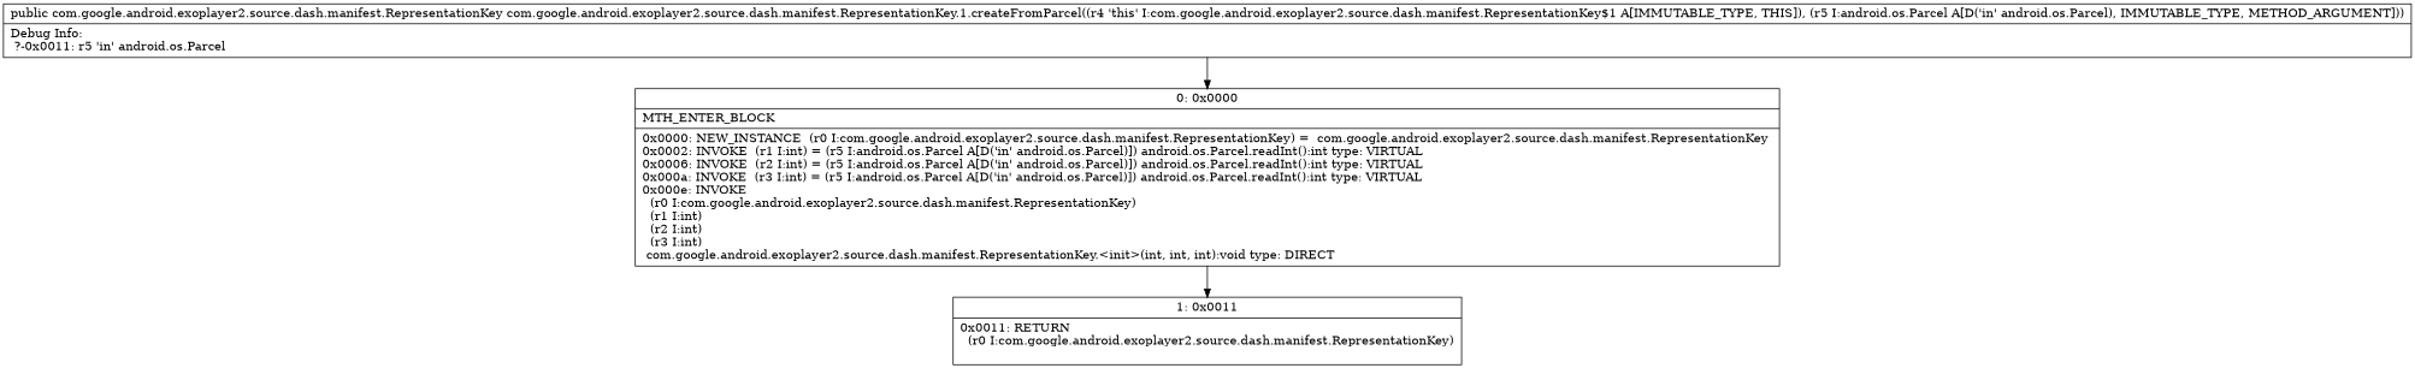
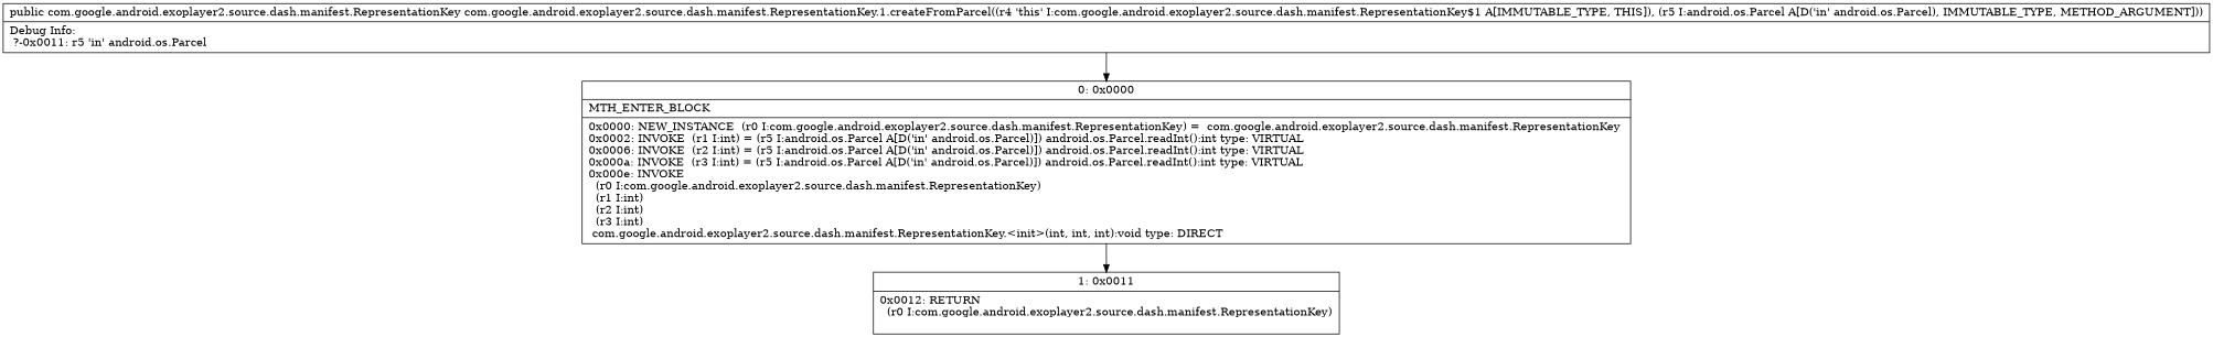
  digraph {
    node [shape=record]
    n1 [label="{0\:\ 0x0000|MTH_ENTER_BLOCK\l|0x0000: NEW_INSTANCE  (r0 I:com.google.android.exoplayer2.source.dash.manifest.RepresentationKey) =  com.google.android.exoplayer2.source.dash.manifest.RepresentationKey \l0x0002: INVOKE  (r1 I:int) = (r5 I:android.os.Parcel A[D('in' android.os.Parcel)]) android.os.Parcel.readInt():int type: VIRTUAL \l0x0006: INVOKE  (r2 I:int) = (r5 I:android.os.Parcel A[D('in' android.os.Parcel)]) android.os.Parcel.readInt():int type: VIRTUAL \l0x000a: INVOKE  (r3 I:int) = (r5 I:android.os.Parcel A[D('in' android.os.Parcel)]) android.os.Parcel.readInt():int type: VIRTUAL \l0x000e: INVOKE  \l  (r0 I:com.google.android.exoplayer2.source.dash.manifest.RepresentationKey)\l  (r1 I:int)\l  (r2 I:int)\l  (r3 I:int)\l com.google.android.exoplayer2.source.dash.manifest.RepresentationKey.\<init\>(int, int, int):void type: DIRECT \l}"]
-   n2 [label="{1\:\ 0x0011|0x0011: RETURN  \l  (r0 I:com.google.android.exoplayer2.source.dash.manifest.RepresentationKey)\l \l}"]
+   n2 [label="{1\:\ 0x0011|0x0012: RETURN  \l  (r0 I:com.google.android.exoplayer2.source.dash.manifest.RepresentationKey)\l \l}"]
    n3 [label="{public com.google.android.exoplayer2.source.dash.manifest.RepresentationKey com.google.android.exoplayer2.source.dash.manifest.RepresentationKey.1.createFromParcel((r4 'this' I:com.google.android.exoplayer2.source.dash.manifest.RepresentationKey$1 A[IMMUTABLE_TYPE, THIS]), (r5 I:android.os.Parcel A[D('in' android.os.Parcel), IMMUTABLE_TYPE, METHOD_ARGUMENT]))  | Debug Info:\l  ?\-0x0011: r5 'in' android.os.Parcel\l}"]
    n1 -> n2
    n3 -> n1
  }
